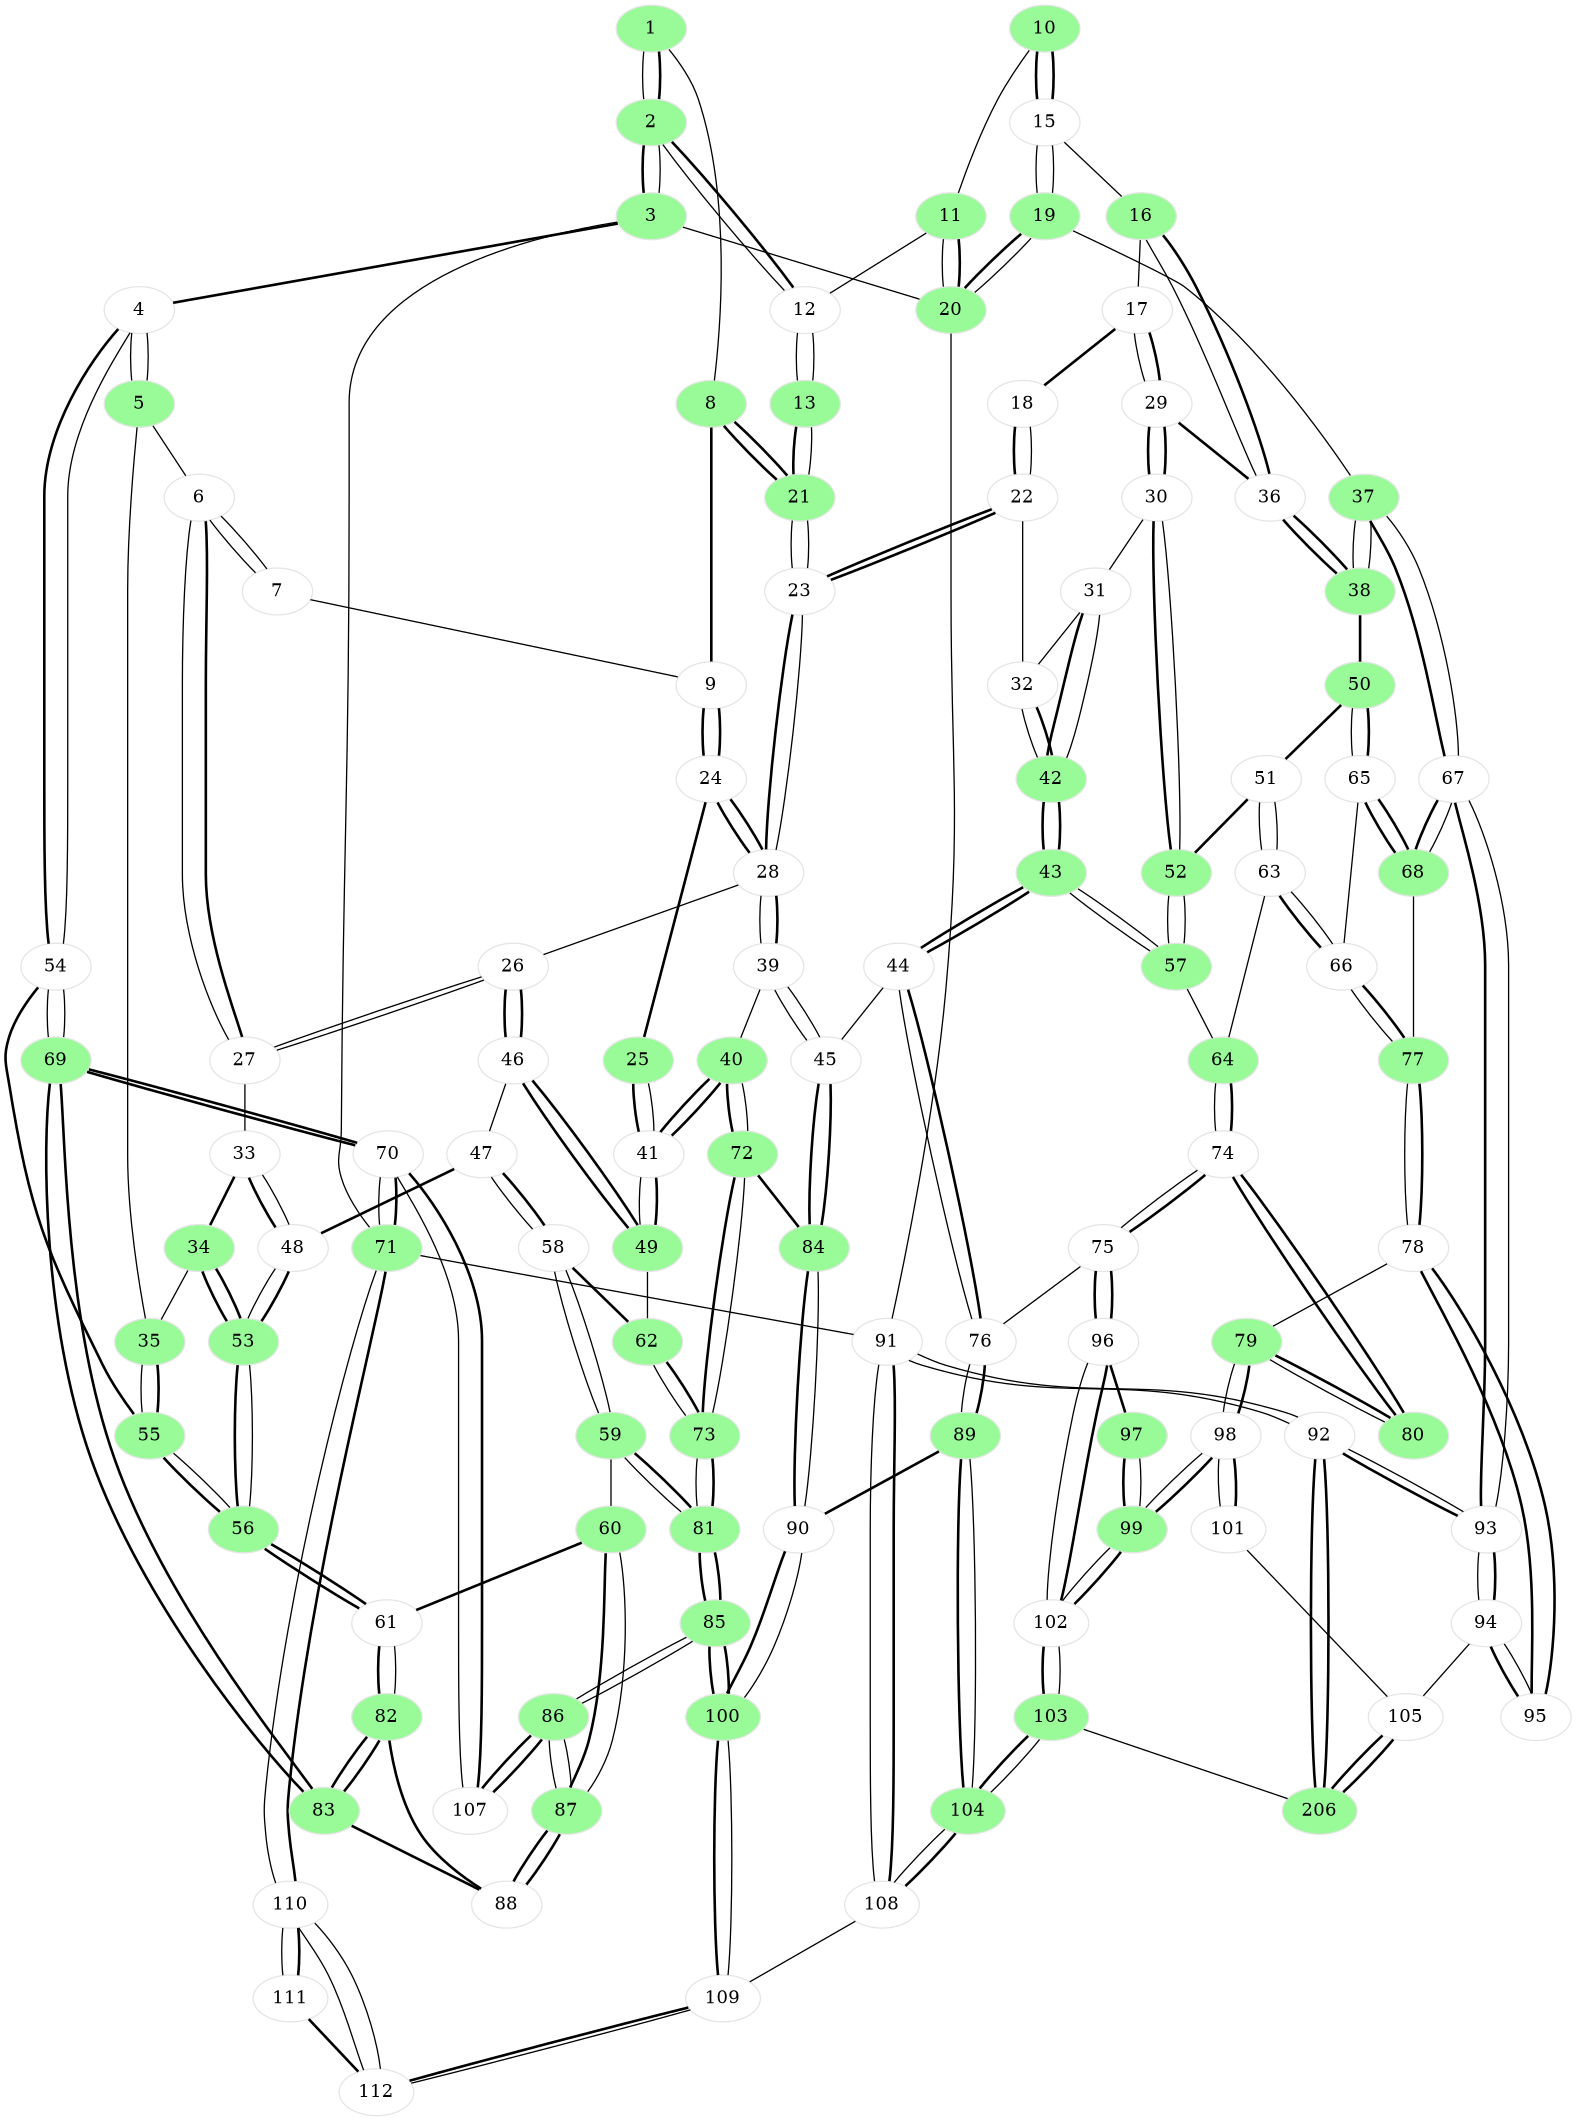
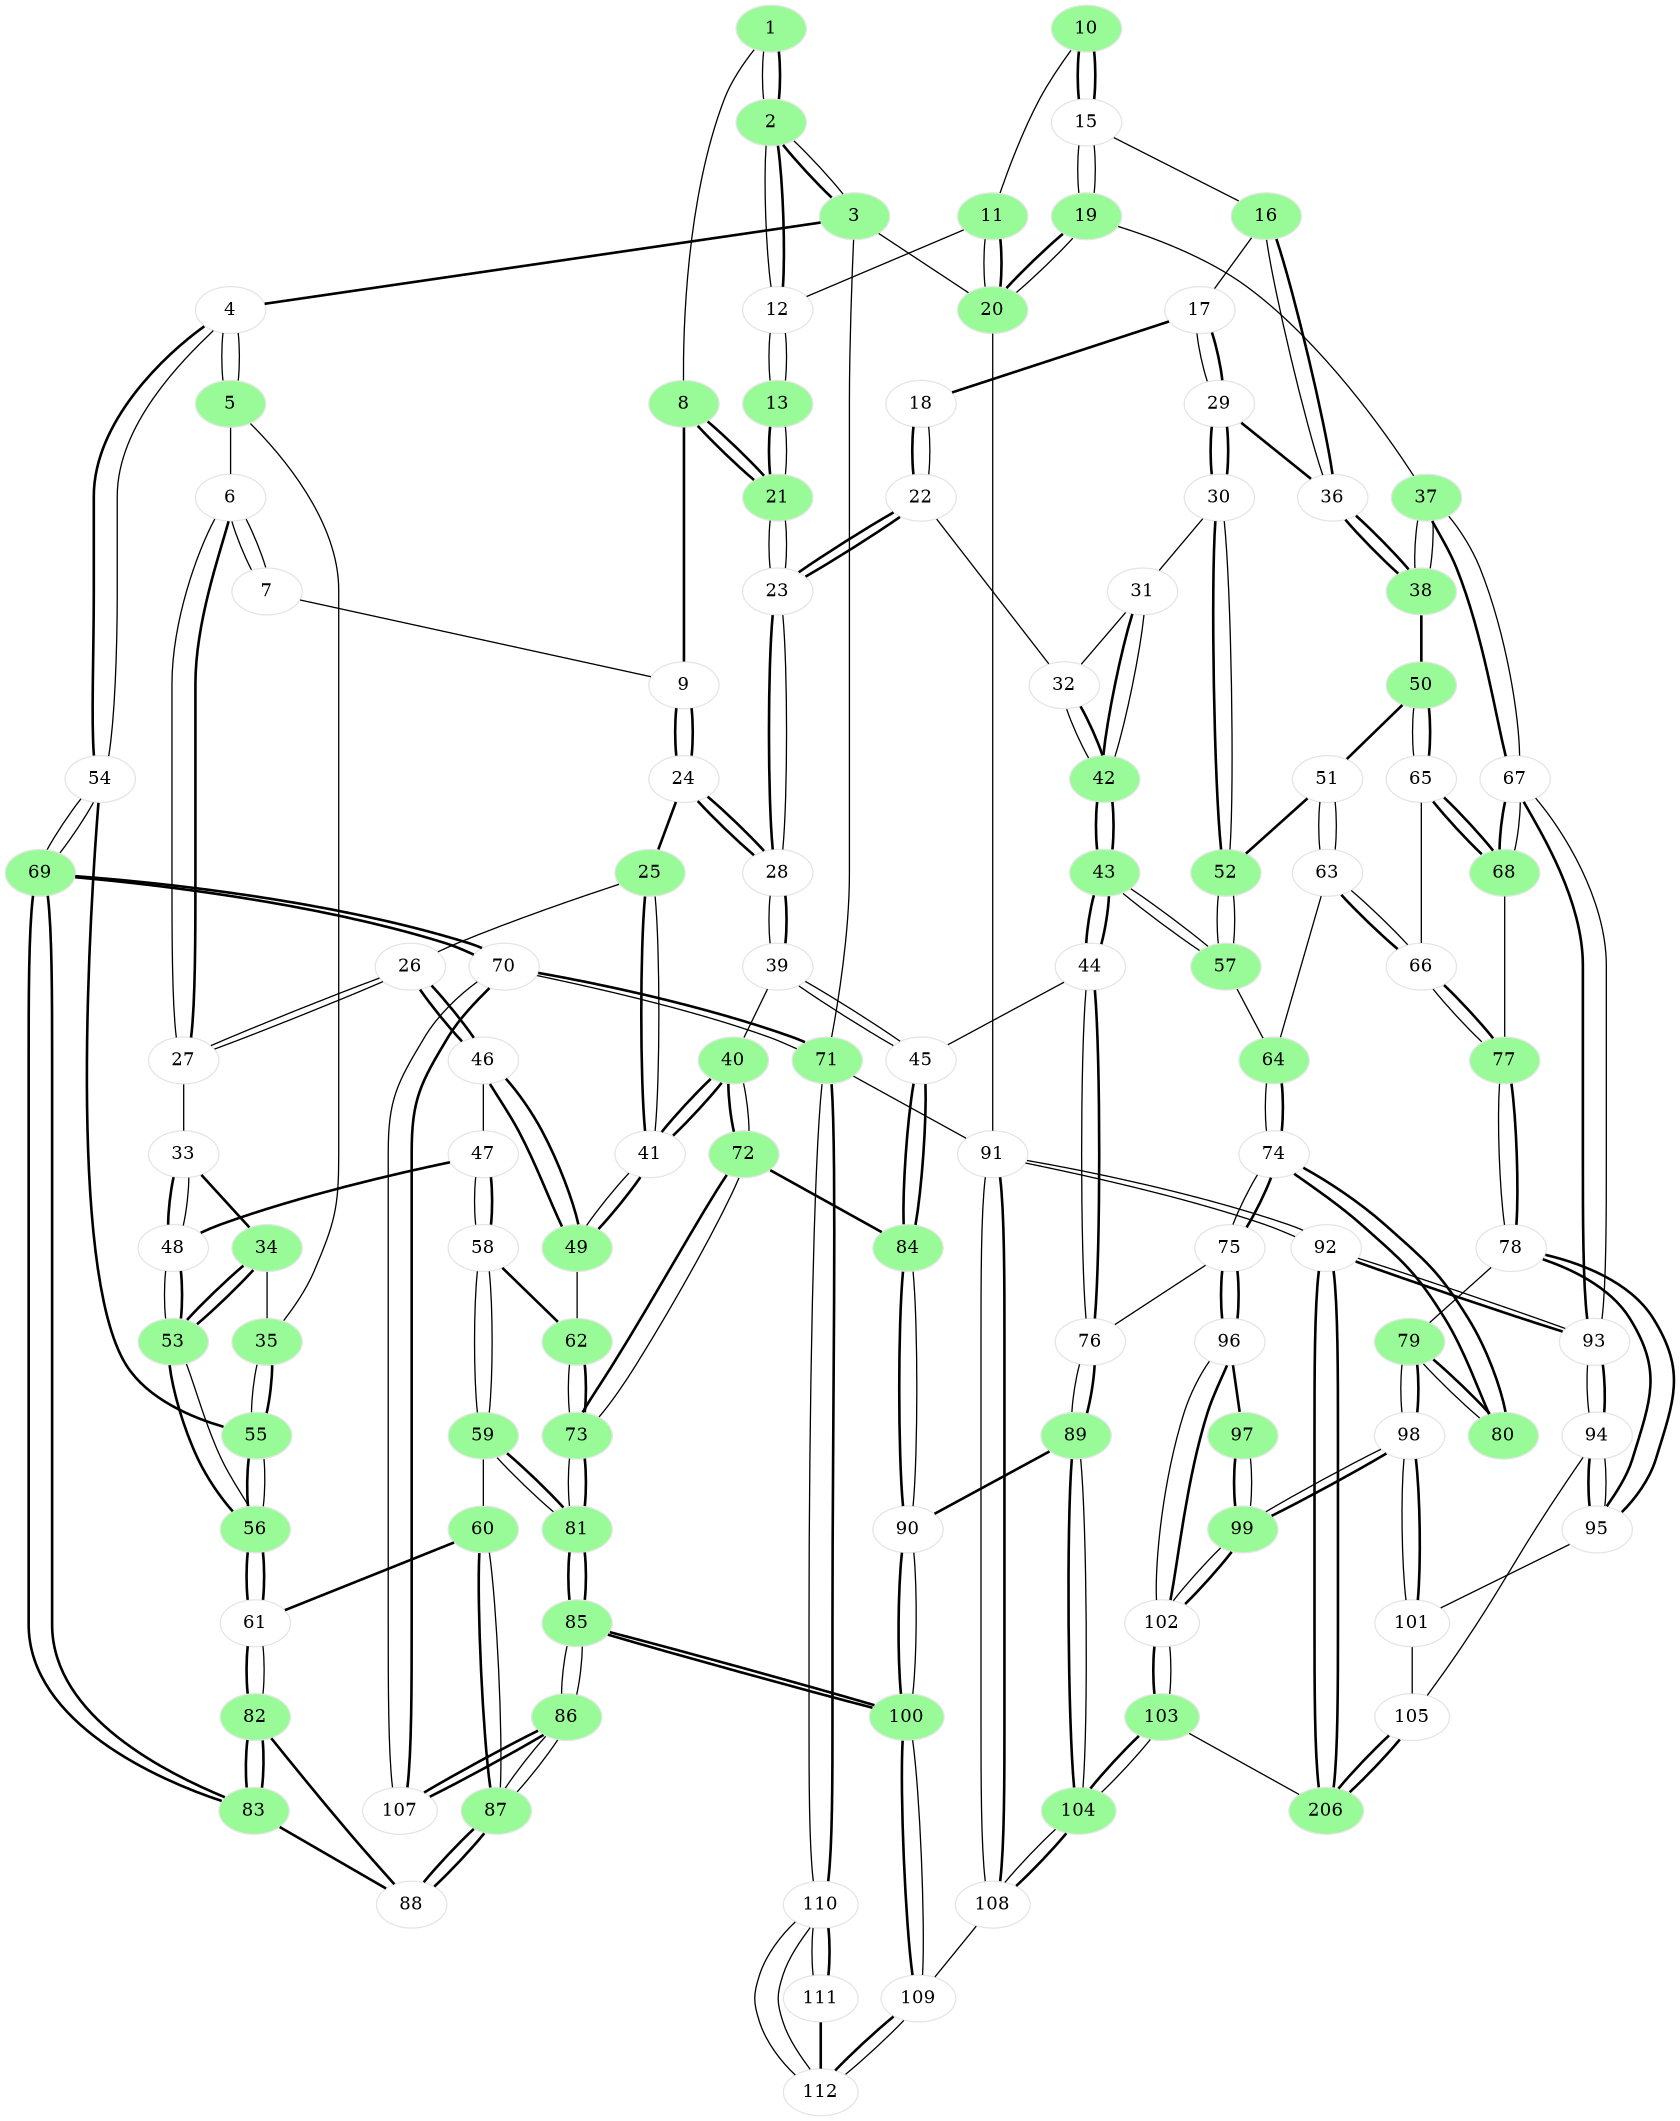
  graph {
    node [color=gray90 fillcolor=white style=filled]
    edge [style=bold]
    1 [fillcolor=palegreen]
    2 [fillcolor=palegreen]
    8 [fillcolor=palegreen]
    3 [fillcolor=palegreen]
    12
    9
    21 [fillcolor=palegreen]
    4
    20 [fillcolor=palegreen]
    71 [fillcolor=palegreen]
    13 [fillcolor=palegreen]
    5 [fillcolor=palegreen]
    54
    91
    110
    6
    35 [fillcolor=palegreen]
    55 [fillcolor=palegreen]
    69 [fillcolor=palegreen]
    7
    27
    33
    24
    23
    28
    25 [fillcolor=palegreen]
    10 [fillcolor=palegreen]
    11 [fillcolor=palegreen]
    15
    16 [fillcolor=palegreen]
    19 [fillcolor=palegreen]
    18
    22
    17
    36
    37 [fillcolor=palegreen]
    29
    38 [fillcolor=palegreen]
    30
    32
    67
    92
    108
    42 [fillcolor=palegreen]
    39
    26
    41
    46
    49 [fillcolor=palegreen]
    47
    34 [fillcolor=palegreen]
    48
    40 [fillcolor=palegreen]
    45
    31
    52 [fillcolor=palegreen]
    57 [fillcolor=palegreen]
    43 [fillcolor=palegreen]
    53 [fillcolor=palegreen]
    56 [fillcolor=palegreen]
    50 [fillcolor=palegreen]
    68 [fillcolor=palegreen]
    93
    51
    65
    72 [fillcolor=palegreen]
    84 [fillcolor=palegreen]
    73 [fillcolor=palegreen]
    62 [fillcolor=palegreen]
    44
    76
    64 [fillcolor=palegreen]
    89 [fillcolor=palegreen]
    90
    58
    59 [fillcolor=palegreen]
    63
    66
    61
    70
    83 [fillcolor=palegreen]
    82 [fillcolor=palegreen]
    74
    60 [fillcolor=palegreen]
    81 [fillcolor=palegreen]
    87 [fillcolor=palegreen]
    85 [fillcolor=palegreen]
    88
    77 [fillcolor=palegreen]
    75
    80 [fillcolor=palegreen]
    78
    94
    107
    112
    111
    96
    97 [fillcolor=palegreen]
    102
    104 [fillcolor=palegreen]
    79 [fillcolor=palegreen]
    95
    98
    101
    99 [fillcolor=palegreen]
    86 [fillcolor=palegreen]
    100 [fillcolor=palegreen]
    109
    n109 [fillcolor=palegreen label=206]
    105
    103 [fillcolor=palegreen]
    1 -- 2 [style=solid]
    1 -- 2
    1 -- 8 [style=solid]
    2 -- 3
    2 -- 3 [style=solid]
    2 -- 12 [style=solid]
    2 -- 12
    8 -- 9
    8 -- 21
    8 -- 21
    3 -- 4
    3 -- 20 [style=solid]
    3 -- 71 [style=solid]
    12 -- 13 [style=solid]
    12 -- 13 [style=solid]
    9 -- 24
    9 -- 24
    21 -- 23 [style=solid]
    21 -- 23 [style=solid]
    4 -- 5 [style=solid]
    4 -- 5 [style=solid]
    4 -- 54
    4 -- 54 [style=solid]
    20 -- 91 [style=solid]
    71 -- 91 [style=solid]
    71 -- 110 [style=solid]
    71 -- 110
    13 -- 21
    13 -- 21 [style=solid]
    5 -- 6 [style=solid]
    5 -- 35 [style=solid]
    54 -- 55
    54 -- 69 [style=solid]
    54 -- 69 [style=solid]
    91 -- 92 [style=solid]
    91 -- 92 [style=solid]
    91 -- 108 [style=solid]
    91 -- 108
    110 -- 112 [style=solid]
    110 -- 112 [style=solid]
    110 -- 111 [style=solid]
    110 -- 111
    6 -- 7 [style=solid]
    6 -- 7 [style=solid]
    6 -- 27 [style=solid]
    6 -- 27
    35 -- 55 [style=solid]
    35 -- 55
    55 -- 56
    55 -- 56 [style=solid]
    69 -- 70
    69 -- 70
    69 -- 83
    69 -- 83
    7 -- 9 [style=solid]
    27 -- 33 [style=solid]
    33 -- 34
    33 -- 48
    33 -- 48 [style=solid]
    24 -- 28
    24 -- 28
    24 -- 25
    23 -- 28
    23 -- 28 [style=solid]
    28 -- 39 [style=solid]
    28 -- 39
-   28 -- 26 [style=solid]
+   25 -- 26 [style=solid]
    25 -- 41
    25 -- 41 [style=solid]
    10 -- 11 [style=solid]
    10 -- 15
    10 -- 15
    11 -- 12 [style=solid]
    11 -- 20 [style=solid]
    11 -- 20
    15 -- 16 [style=solid]
    15 -- 19 [style=solid]
    15 -- 19 [style=solid]
    16 -- 17 [style=solid]
    16 -- 36 [style=solid]
    16 -- 36
    19 -- 20
    19 -- 20 [style=solid]
    19 -- 37 [style=solid]
    18 -- 22
    18 -- 22 [style=solid]
    22 -- 23
    22 -- 23
    22 -- 32 [style=solid]
    17 -- 18
    17 -- 29 [style=solid]
    17 -- 29
    36 -- 38
    36 -- 38
    37 -- 38 [style=solid]
    37 -- 38 [style=solid]
    37 -- 67
    37 -- 67 [style=solid]
    29 -- 36
    29 -- 30
    29 -- 30
    38 -- 50
    30 -- 31 [style=solid]
    30 -- 52
    30 -- 52 [style=solid]
    32 -- 42 [style=solid]
    32 -- 42
    67 -- 68
    67 -- 68 [style=solid]
    67 -- 93
    67 -- 93 [style=solid]
    92 -- 93
    92 -- 93 [style=solid]
    92 -- n109
    92 -- n109
    108 -- 109 [style=solid]
    42 -- 43
    42 -- 43
    39 -- 40 [style=solid]
    39 -- 45 [style=solid]
    39 -- 45 [style=solid]
    26 -- 27 [style=solid]
    26 -- 27 [style=solid]
    26 -- 46
    26 -- 46
    41 -- 49 [style=solid]
    41 -- 49
    46 -- 49
    46 -- 49
    46 -- 47 [style=solid]
    49 -- 62 [style=solid]
    47 -- 48
    47 -- 58 [style=solid]
    47 -- 58
    34 -- 35 [style=solid]
    34 -- 53
    34 -- 53
    48 -- 53 [style=solid]
    48 -- 53
    40 -- 41
    40 -- 41
    40 -- 72
    40 -- 72 [style=solid]
    45 -- 84
    45 -- 84
    31 -- 32 [style=solid]
    31 -- 42
    31 -- 42 [style=solid]
    52 -- 57 [style=solid]
    52 -- 57 [style=solid]
    57 -- 64 [style=solid]
    43 -- 57 [style=solid]
    43 -- 57 [style=solid]
    43 -- 44
    43 -- 44
    53 -- 56
    53 -- 56 [style=solid]
    56 -- 61
    56 -- 61
    50 -- 51
    50 -- 65 [style=solid]
    50 -- 65
    68 -- 77 [style=solid]
    93 -- 94 [style=solid]
    93 -- 94
    51 -- 52
    51 -- 63 [style=solid]
    51 -- 63 [style=solid]
    65 -- 68
    65 -- 68
    65 -- 66 [style=solid]
    72 -- 84
    72 -- 73
    72 -- 73 [style=solid]
    84 -- 90
    84 -- 90 [style=solid]
    73 -- 81 [style=solid]
    73 -- 81
    62 -- 73 [style=solid]
    62 -- 73
    44 -- 45 [style=solid]
    44 -- 76 [style=solid]
    44 -- 76
    76 -- 89 [style=solid]
    76 -- 89
    64 -- 74 [style=solid]
    64 -- 74
    89 -- 90
    89 -- 104
    89 -- 104 [style=solid]
    90 -- 100
    90 -- 100 [style=solid]
    58 -- 62
    58 -- 59 [style=solid]
    58 -- 59 [style=solid]
    59 -- 60 [style=solid]
    59 -- 81 [style=solid]
    59 -- 81
    63 -- 64 [style=solid]
    63 -- 66
    63 -- 66 [style=solid]
    66 -- 77 [style=solid]
    66 -- 77
    61 -- 82
    61 -- 82 [style=solid]
    70 -- 71 [style=solid]
    70 -- 71
    70 -- 107 [style=solid]
    70 -- 107
    83 -- 88
    82 -- 83
    82 -- 83
    82 -- 88
    74 -- 75 [style=solid]
    74 -- 75
    74 -- 80
    74 -- 80
    60 -- 61
    60 -- 87
    60 -- 87 [style=solid]
    81 -- 85
    81 -- 85
    87 -- 88
    87 -- 88
    85 -- 86 [style=solid]
    85 -- 86 [style=solid]
    85 -- 100
    85 -- 100
    77 -- 78 [style=solid]
    77 -- 78
    75 -- 76 [style=solid]
    75 -- 96
    75 -- 96
    78 -- 79 [style=solid]
    78 -- 95
    78 -- 95
    94 -- 95
    94 -- 95 [style=solid]
    94 -- 105 [style=solid]
    111 -- 112
    96 -- 97
    96 -- 102 [style=solid]
    96 -- 102
    97 -- 99
    97 -- 99 [style=solid]
    102 -- 103
    102 -- 103 [style=solid]
    104 -- 108 [style=solid]
    104 -- 108
    79 -- 80 [style=solid]
    79 -- 80
    79 -- 98 [style=solid]
    79 -- 98
+   95 -- 101 [style=solid]
    98 -- 101 [style=solid]
    98 -- 101
    98 -- 99 [style=solid]
    98 -- 99
    101 -- 105 [style=solid]
    99 -- 102 [style=solid]
    99 -- 102
    86 -- 87 [style=solid]
    86 -- 87 [style=solid]
    86 -- 107
    86 -- 107
    100 -- 109
    100 -- 109 [style=solid]
    109 -- 112
    109 -- 112 [style=solid]
    105 -- n109
    105 -- n109
    103 -- 104
    103 -- 104 [style=solid]
    103 -- n109 [style=solid]
  }
